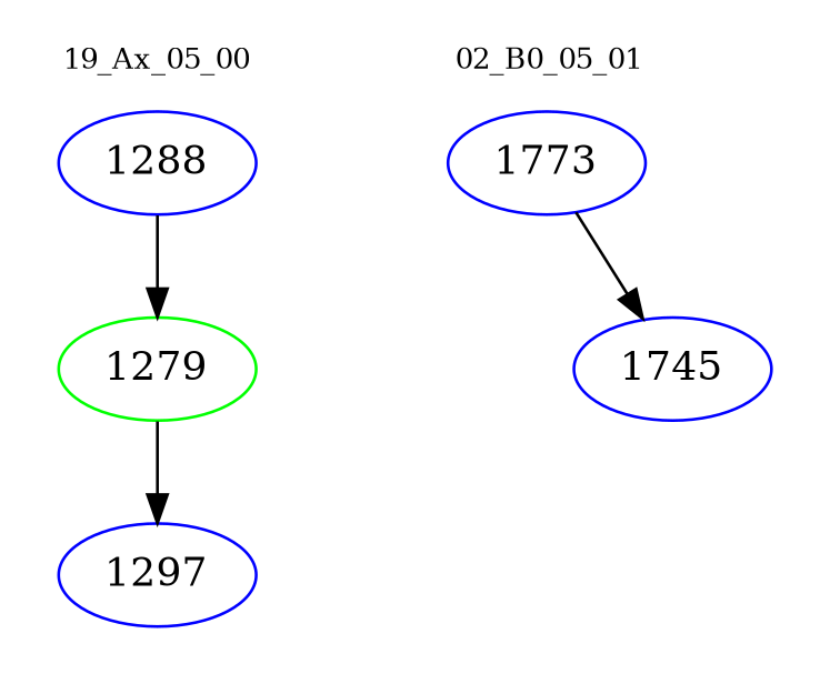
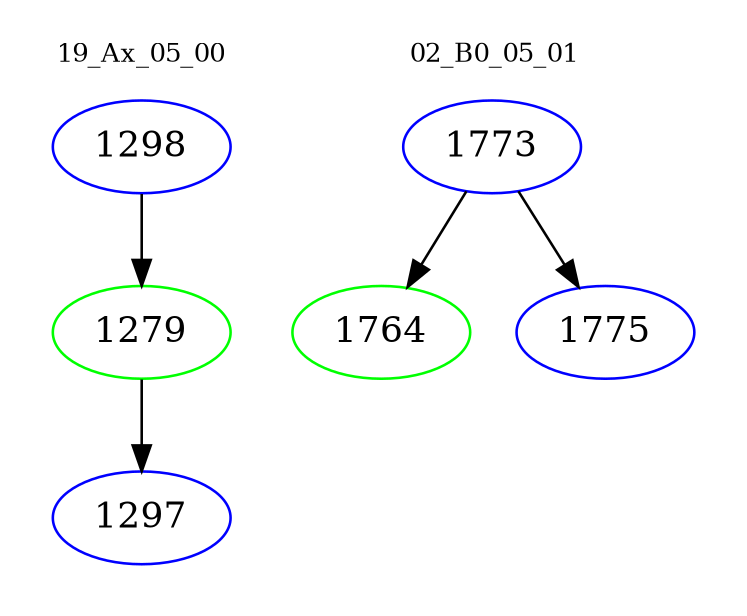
  digraph {
    node [color=blue]
    edge [color=black]
-   n1 [label=1288]
+   n1 [label=1298]
    n2 [color=green label=1279]
    n3 [label=1297]
    n4 [label=1773]
-   n6 [label=1745]
+   n5 [color=green label=1764]
+   n6 [label=1775]
    subgraph cluster_1 {
      color=white
      fontsize=10
      label="19_Ax_05_00"
      n1
      n2
      n3
    }
    subgraph cluster_2 {
      color=white
      fontsize=10
      label="02_B0_05_01"
      n4
+     n5
      n6
    }
    n1 -> n2
    n2 -> n3
+   n4 -> n5
    n4 -> n6
  }
